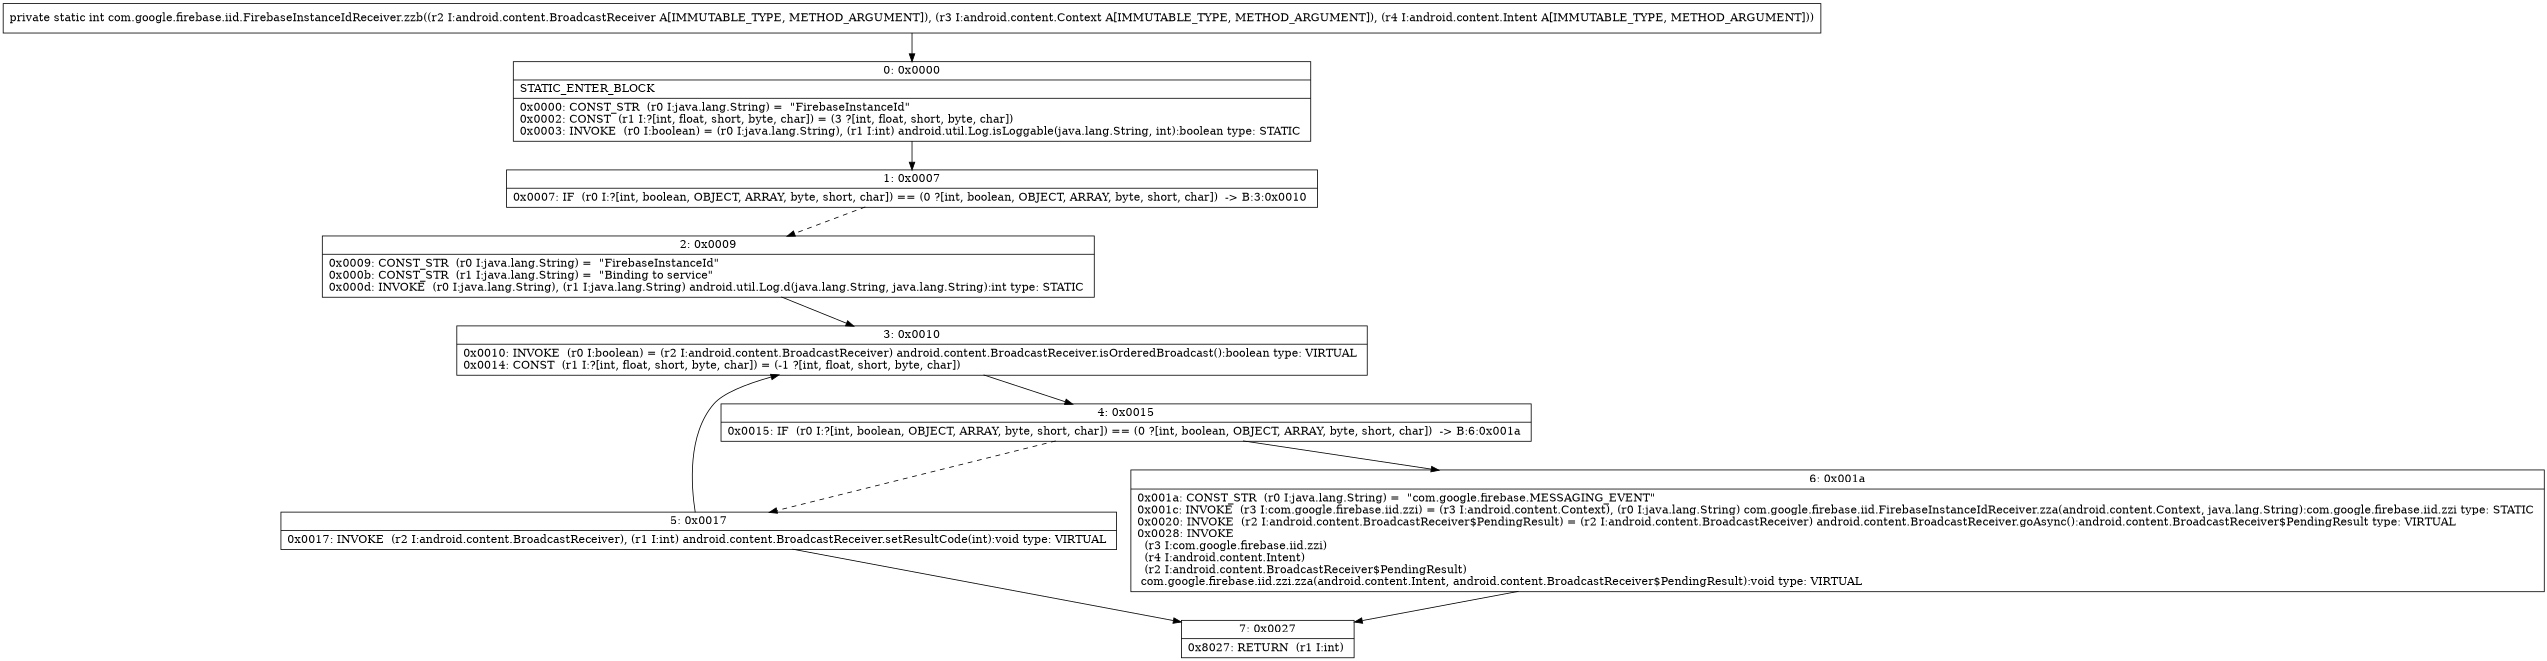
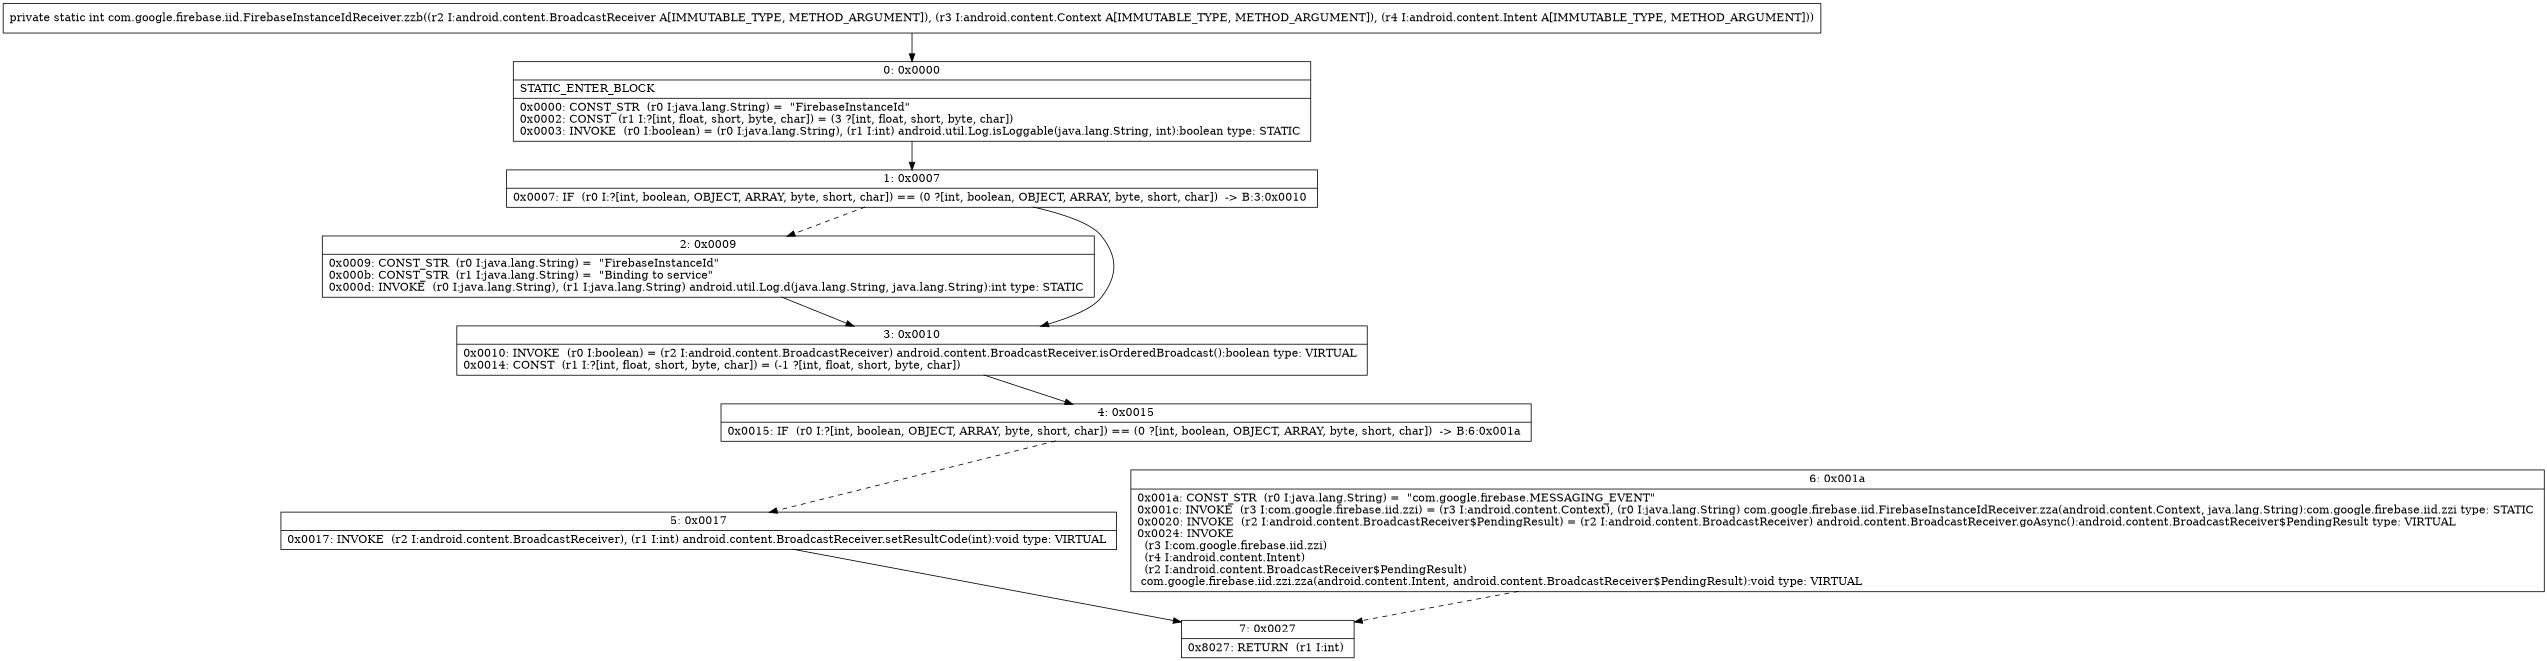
  digraph {
    node [shape=record]
    n1 [label="{0\:\ 0x0000|STATIC_ENTER_BLOCK\l|0x0000: CONST_STR  (r0 I:java.lang.String) =  \"FirebaseInstanceId\" \l0x0002: CONST  (r1 I:?[int, float, short, byte, char]) = (3 ?[int, float, short, byte, char]) \l0x0003: INVOKE  (r0 I:boolean) = (r0 I:java.lang.String), (r1 I:int) android.util.Log.isLoggable(java.lang.String, int):boolean type: STATIC \l}"]
    n2 [label="{1\:\ 0x0007|0x0007: IF  (r0 I:?[int, boolean, OBJECT, ARRAY, byte, short, char]) == (0 ?[int, boolean, OBJECT, ARRAY, byte, short, char])  \-\> B:3:0x0010 \l}"]
    n3 [label="{2\:\ 0x0009|0x0009: CONST_STR  (r0 I:java.lang.String) =  \"FirebaseInstanceId\" \l0x000b: CONST_STR  (r1 I:java.lang.String) =  \"Binding to service\" \l0x000d: INVOKE  (r0 I:java.lang.String), (r1 I:java.lang.String) android.util.Log.d(java.lang.String, java.lang.String):int type: STATIC \l}"]
    n4 [label="{3\:\ 0x0010|0x0010: INVOKE  (r0 I:boolean) = (r2 I:android.content.BroadcastReceiver) android.content.BroadcastReceiver.isOrderedBroadcast():boolean type: VIRTUAL \l0x0014: CONST  (r1 I:?[int, float, short, byte, char]) = (\-1 ?[int, float, short, byte, char]) \l}"]
    n5 [label="{4\:\ 0x0015|0x0015: IF  (r0 I:?[int, boolean, OBJECT, ARRAY, byte, short, char]) == (0 ?[int, boolean, OBJECT, ARRAY, byte, short, char])  \-\> B:6:0x001a \l}"]
    n6 [label="{5\:\ 0x0017|0x0017: INVOKE  (r2 I:android.content.BroadcastReceiver), (r1 I:int) android.content.BroadcastReceiver.setResultCode(int):void type: VIRTUAL \l}"]
-   n7 [label="{6\:\ 0x001a|0x001a: CONST_STR  (r0 I:java.lang.String) =  \"com.google.firebase.MESSAGING_EVENT\" \l0x001c: INVOKE  (r3 I:com.google.firebase.iid.zzi) = (r3 I:android.content.Context), (r0 I:java.lang.String) com.google.firebase.iid.FirebaseInstanceIdReceiver.zza(android.content.Context, java.lang.String):com.google.firebase.iid.zzi type: STATIC \l0x0020: INVOKE  (r2 I:android.content.BroadcastReceiver$PendingResult) = (r2 I:android.content.BroadcastReceiver) android.content.BroadcastReceiver.goAsync():android.content.BroadcastReceiver$PendingResult type: VIRTUAL \l0x0028: INVOKE  \l  (r3 I:com.google.firebase.iid.zzi)\l  (r4 I:android.content.Intent)\l  (r2 I:android.content.BroadcastReceiver$PendingResult)\l com.google.firebase.iid.zzi.zza(android.content.Intent, android.content.BroadcastReceiver$PendingResult):void type: VIRTUAL \l}"]
+   n7 [label="{6\:\ 0x001a|0x001a: CONST_STR  (r0 I:java.lang.String) =  \"com.google.firebase.MESSAGING_EVENT\" \l0x001c: INVOKE  (r3 I:com.google.firebase.iid.zzi) = (r3 I:android.content.Context), (r0 I:java.lang.String) com.google.firebase.iid.FirebaseInstanceIdReceiver.zza(android.content.Context, java.lang.String):com.google.firebase.iid.zzi type: STATIC \l0x0020: INVOKE  (r2 I:android.content.BroadcastReceiver$PendingResult) = (r2 I:android.content.BroadcastReceiver) android.content.BroadcastReceiver.goAsync():android.content.BroadcastReceiver$PendingResult type: VIRTUAL \l0x0024: INVOKE  \l  (r3 I:com.google.firebase.iid.zzi)\l  (r4 I:android.content.Intent)\l  (r2 I:android.content.BroadcastReceiver$PendingResult)\l com.google.firebase.iid.zzi.zza(android.content.Intent, android.content.BroadcastReceiver$PendingResult):void type: VIRTUAL \l}"]
    n8 [label="{7\:\ 0x0027|0x8027: RETURN  (r1 I:int) \l}"]
    n9 [label="{private static int com.google.firebase.iid.FirebaseInstanceIdReceiver.zzb((r2 I:android.content.BroadcastReceiver A[IMMUTABLE_TYPE, METHOD_ARGUMENT]), (r3 I:android.content.Context A[IMMUTABLE_TYPE, METHOD_ARGUMENT]), (r4 I:android.content.Intent A[IMMUTABLE_TYPE, METHOD_ARGUMENT])) }"]
    n1 -> n2
    n2 -> n3 [style=dashed]
-   n6 -> n4
+   n2 -> n4
    n3 -> n4
    n4 -> n5
    n5 -> n6 [style=dashed]
-   n5 -> n7
    n6 -> n8
-   n7 -> n8
+   n7 -> n8 [style=dashed]
    n9 -> n1
  }
